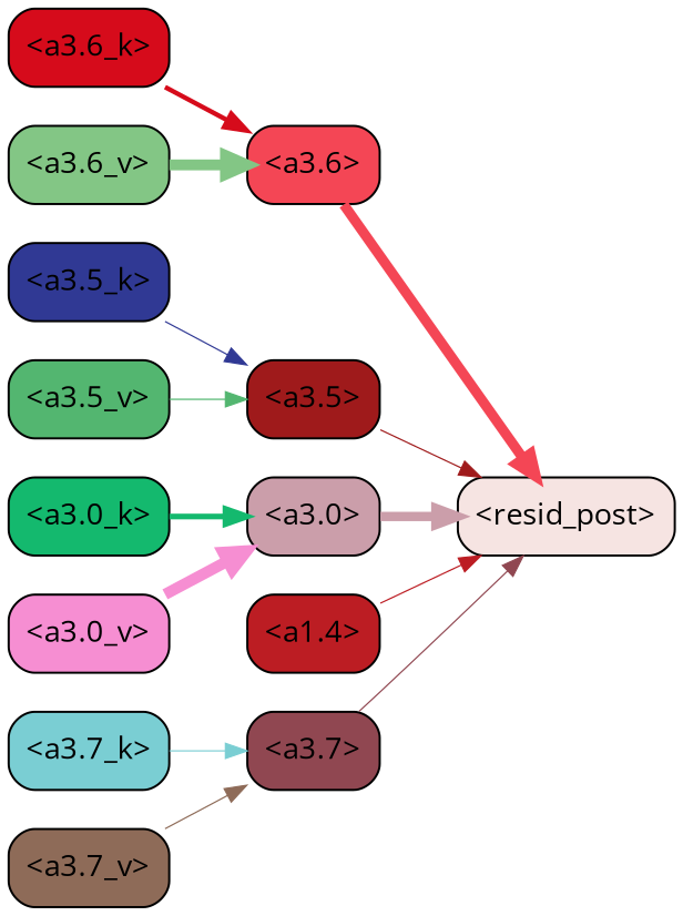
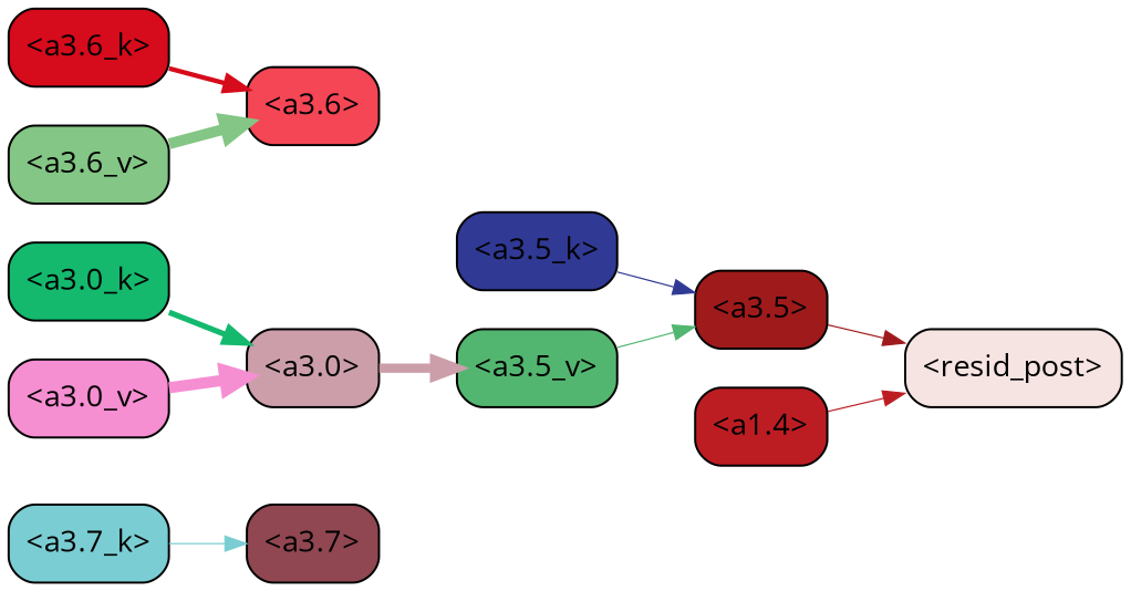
  strict digraph {
    fontname="Open Sans"
    rankdir=LR
    splines=true
    node [color=black fontname="Open Sans" shape=box style="filled, rounded"]
    edge [fontname="Open Sans" penwidth=0.6]
    "<a3.7>" [fillcolor="#904751"]
    "<resid_post>" [fillcolor="#f6e4e2"]
    "<a3.6>" [fillcolor="#f44655"]
    "<a3.5>" [fillcolor="#9f1a1b"]
    "<a3.0>" [fillcolor="#cb9eaa"]
    "<a1.4>" [fillcolor="#bc1d23"]
    "<a3.7_k>" [fillcolor="#7aced3"]
    "<a3.6_k>" [fillcolor="#d60b1b"]
    "<a3.5_k>" [fillcolor="#303994"]
    "<a3.0_k>" [fillcolor="#14b96e"]
-   "<a3.7_v>" [fillcolor="#8e6b58"]
    "<a3.6_v>" [fillcolor="#83c685"]
    "<a3.5_v>" [fillcolor="#53b670"]
    "<a3.0_v>" [fillcolor="#f68ed2"]
-   "<a3.7>" -> "<resid_post>" [color="#904751"]
-   "<a3.6>" -> "<resid_post>" [color="#f44655" penwidth=4.6696330308914185]
    "<a3.5>" -> "<resid_post>" [color="#9f1a1b"]
-   "<a3.0>" -> "<resid_post>" [color="#cb9eaa" penwidth=4.282557368278503]
+   "<a3.0>" -> "<a3.5_v>" [color="#cb9eaa" penwidth=4.282557368278503]
    "<a1.4>" -> "<resid_post>" [color="#bc1d23"]
    "<a3.7_k>" -> "<a3.7>" [color="#7aced3"]
    "<a3.6_k>" -> "<a3.6>" [color="#d60b1b" penwidth=2.174198240041733]
    "<a3.5_k>" -> "<a3.5>" [color="#303994"]
    "<a3.0_k>" -> "<a3.0>" [color="#14b96e" penwidth=2.6274144649505615]
-   "<a3.7_v>" -> "<a3.7>" [color="#8e6b58"]
    "<a3.6_v>" -> "<a3.6>" [color="#83c685" penwidth=5.002329230308533]
    "<a3.5_v>" -> "<a3.5>" [color="#53b670"]
    "<a3.0_v>" -> "<a3.0>" [color="#f68ed2" penwidth=5.188832879066467]
  }
